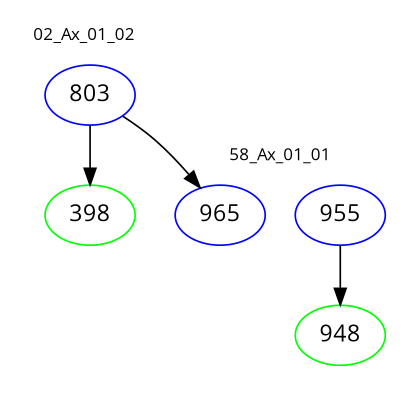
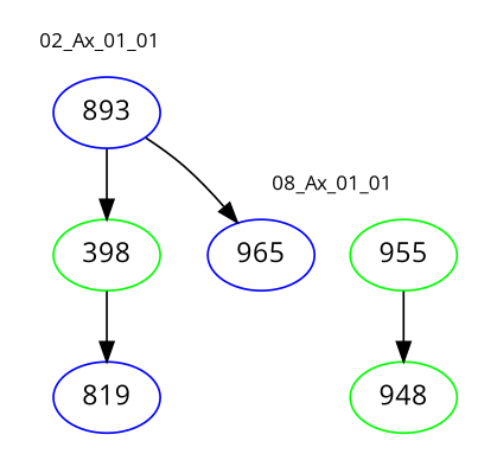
  digraph {
    fontname="Open Sans"
    node [color=blue fontname="Open Sans"]
    edge [color=black fontname="Open Sans"]
-   n1 [label=803]
+   n1 [label=893]
    n2 [color=green label=398]
-   n4 [label=955]
+   n3 [label=819]
+   n4 [color=green label=955]
    n5 [color=green label=948]
    n6 [label=965]
    subgraph cluster_1 {
      color=white
      fontsize=10
-     label="02_Ax_01_02"
+     label="02_Ax_01_01"
      n1
      n2
+     n3
    }
    subgraph cluster_2 {
      color=white
      fontsize=10
-     label="58_Ax_01_01"
+     label="08_Ax_01_01"
      n4
      n5
      n6
    }
    n1 -> n2
    n1 -> n6
+   n2 -> n3
    n4 -> n5
  }
